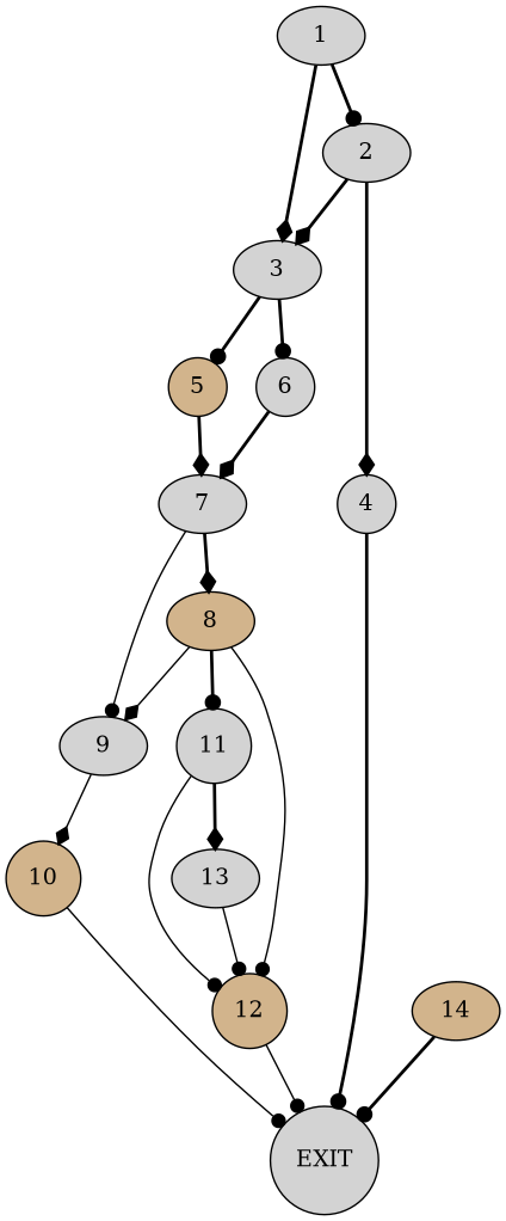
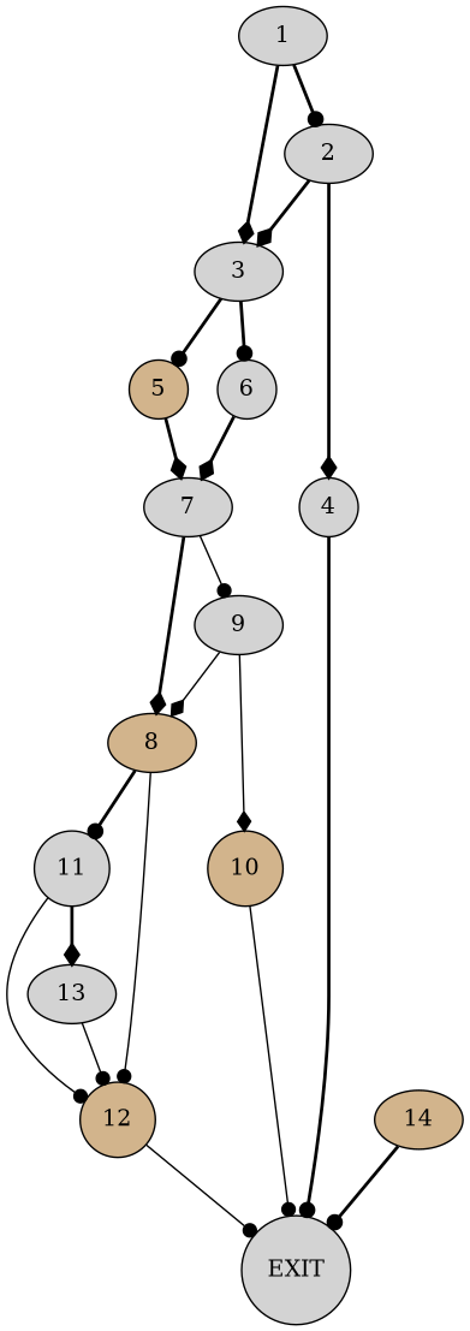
  digraph {
    node [fillcolor=lightgrey shape=ellipse style=filled]
    edge [arrowhead=dot style=bold]
    1
    2
    3
    14 [fillcolor=tan]
    n5 [label=EXIT shape=circle]
    4 [shape=circle]
    5 [fillcolor=tan shape=circle]
    6 [shape=circle]
    7
    8 [fillcolor=tan]
    9
    11 [shape=circle]
    12 [fillcolor=tan shape=circle]
    10 [fillcolor=tan shape=circle]
    13
    1 -> 2
    1 -> 3 [arrowhead=diamond]
    2 -> 3 [arrowhead=diamond]
    2 -> 4 [arrowhead=diamond]
    3 -> 5
    3 -> 6
    14 -> n5
    4 -> n5
    5 -> 7 [arrowhead=diamond]
    6 -> 7 [arrowhead=diamond]
    7 -> 8 [arrowhead=diamond]
    7 -> 9 [style=solid]
    8 -> 11
    8 -> 12 [style=solid]
-   8 -> 9 [arrowhead=diamond style=solid]
+   9 -> 8 [arrowhead=diamond style=solid]
    9 -> 10 [arrowhead=diamond style=solid]
    11 -> 12 [style=solid]
    11 -> 13 [arrowhead=diamond]
    12 -> n5 [style=solid]
    10 -> n5 [style=solid]
    13 -> 12 [style=solid]
  }
